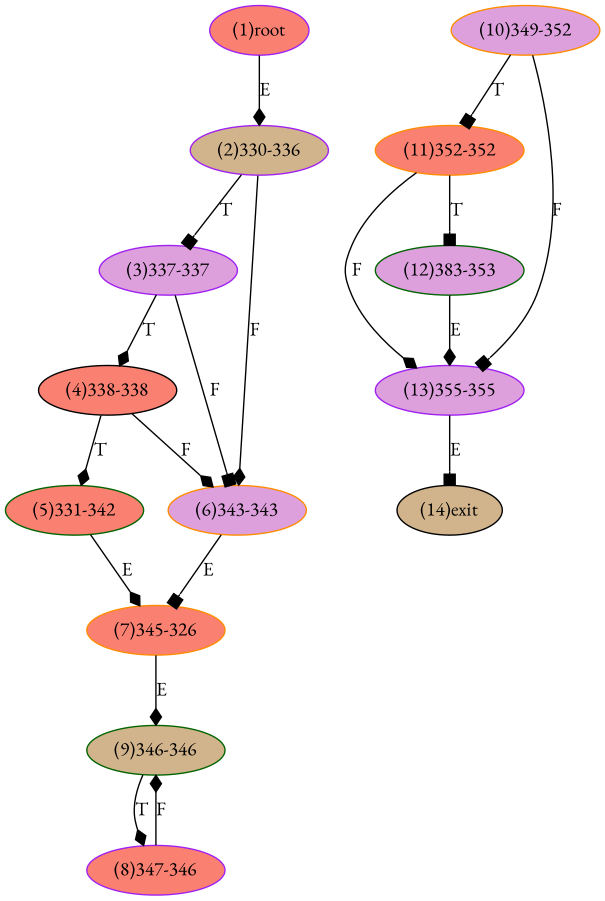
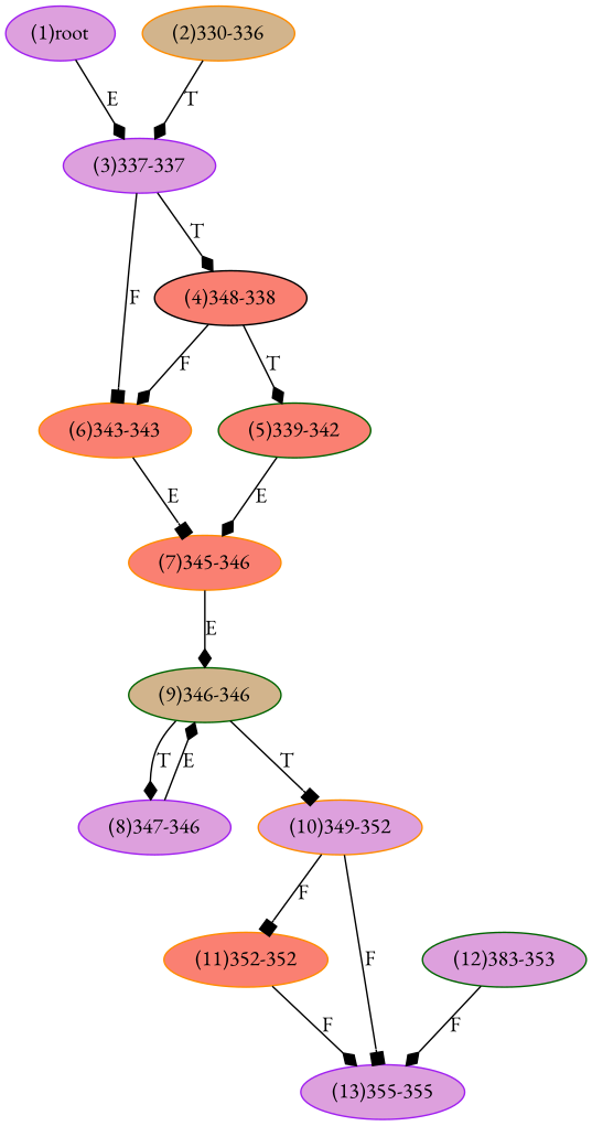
  digraph {
    fontname="EB Garamond"
    node [color=purple fillcolor=plum fontname="EB Garamond" style=filled]
    edge [arrowhead=diamond fontname="EB Garamond"]
-   n1 [fillcolor=salmon label="(1)root"]
-   n2 [fillcolor=tan label="(2)330-336"]
+   n1 [label="(1)root"]
+   n2 [color=darkorange fillcolor=tan label="(2)330-336"]
    n3 [label="(3)337-337"]
-   n4 [color=darkorange label="(6)343-343"]
-   n5 [color=black fillcolor=salmon label="(4)338-338"]
-   n6 [color=darkorange fillcolor=salmon label="(7)345-326"]
-   n7 [color=darkgreen fillcolor=salmon label="(5)331-342"]
+   n4 [color=darkorange fillcolor=salmon label="(6)343-343"]
+   n5 [color=black fillcolor=salmon label="(4)348-338"]
+   n6 [color=darkorange fillcolor=salmon label="(7)345-346"]
+   n7 [color=darkgreen fillcolor=salmon label="(5)339-342"]
    n8 [color=darkgreen fillcolor=tan label="(9)346-346"]
-   n9 [fillcolor=salmon label="(8)347-346"]
+   n9 [label="(8)347-346"]
    n10 [color=darkorange label="(10)349-352"]
    n11 [color=darkorange fillcolor=salmon label="(11)352-352"]
    n12 [label="(13)355-355"]
    n13 [color=darkgreen label="(12)383-353"]
-   n14 [color=black fillcolor=tan label="(14)exit"]
-   n1 -> n2 [label=E]
-   n2 -> n3 [arrowhead=box label=T]
-   n2 -> n4 [label=F]
+   n1 -> n3 [label=E]
+   n2 -> n3 [label=T]
    n3 -> n4 [arrowhead=box label=F]
    n3 -> n5 [label=T]
    n4 -> n6 [arrowhead=box label=E]
    n5 -> n4 [label=F]
    n5 -> n7 [label=T]
    n6 -> n8 [label=E]
    n7 -> n6 [label=E]
    n8 -> n9 [label=T]
-   n9 -> n8 [label=F]
-   n10 -> n11 [arrowhead=box label=T]
+   n8 -> n10 [arrowhead=box label=T]
+   n9 -> n8 [label=E]
+   n10 -> n11 [arrowhead=box label=F]
    n10 -> n12 [arrowhead=box label=F]
    n11 -> n12 [label=F]
-   n11 -> n13 [arrowhead=box label=T]
-   n12 -> n14 [arrowhead=box label=E]
-   n13 -> n12 [label=E]
+   n13 -> n12 [label=F]
  }
